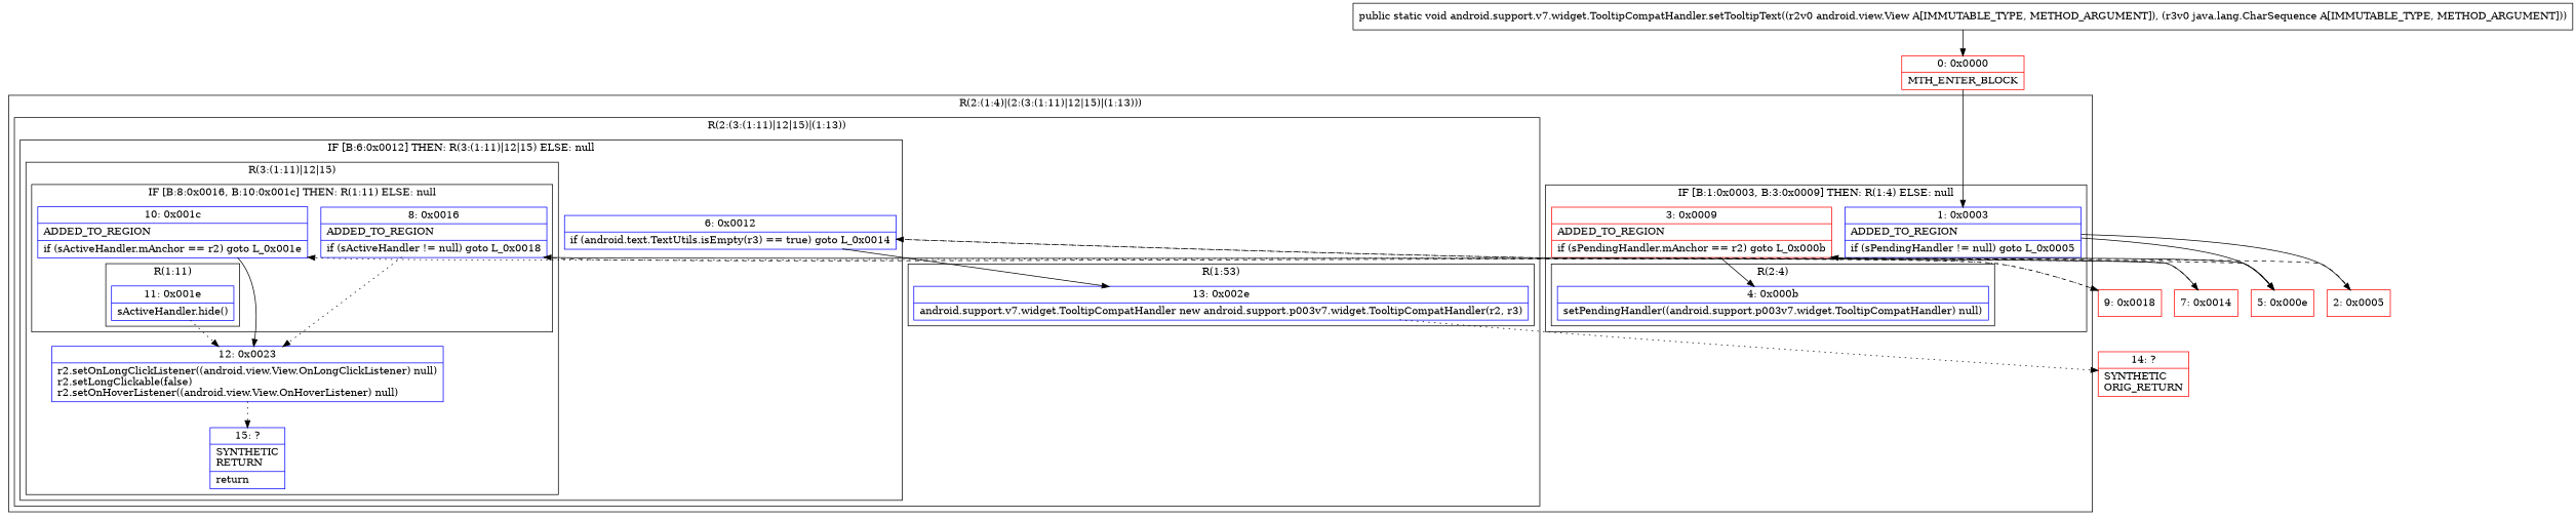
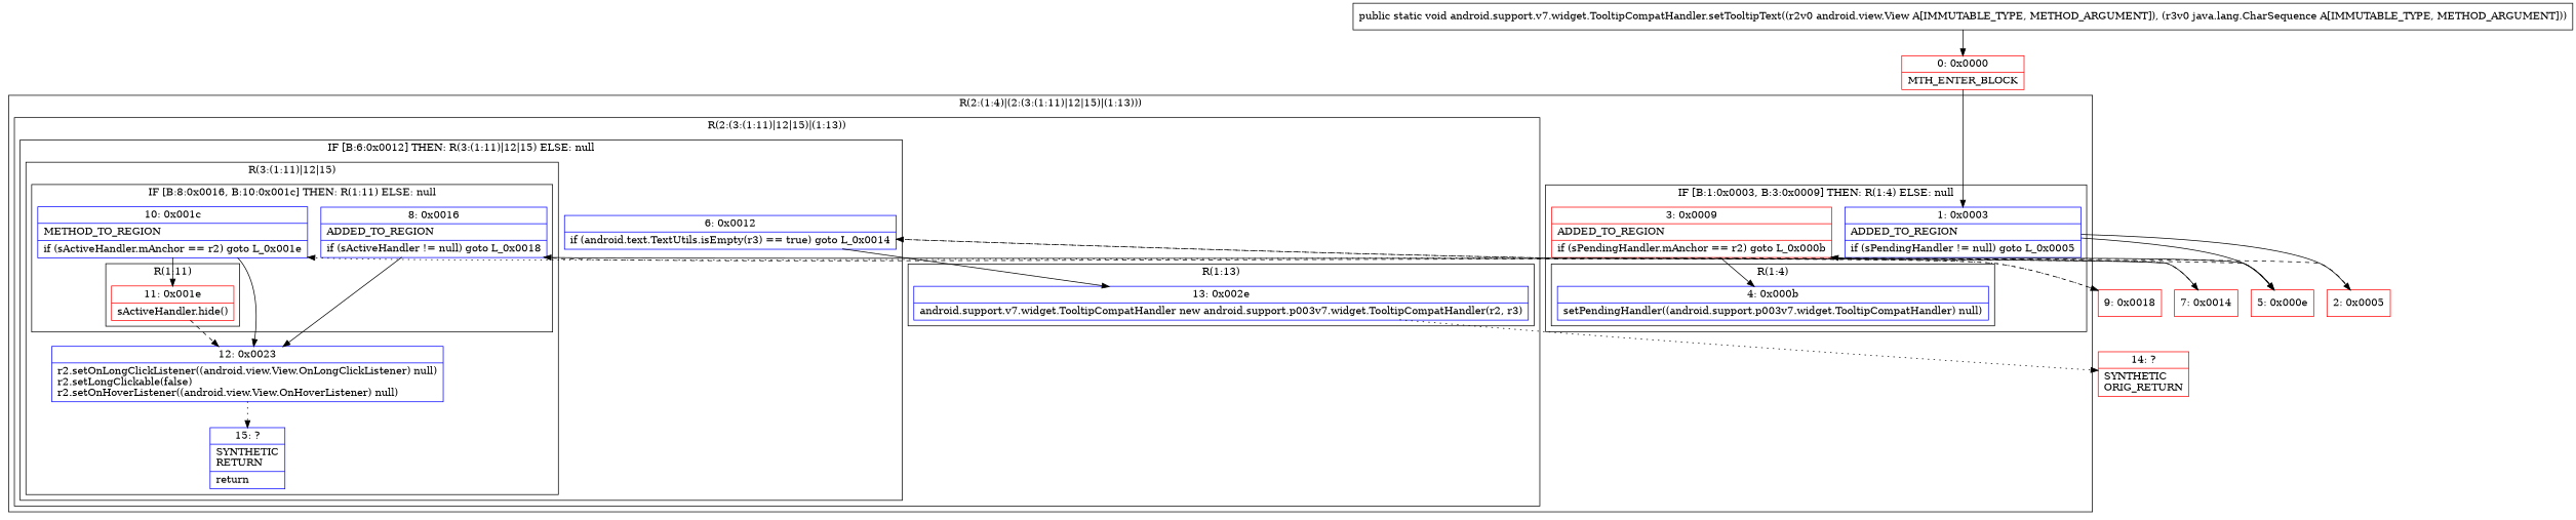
  digraph {
    node [color=blue shape=record]
    edge [style=solid]
    n1 [label="{4\:\ 0x000b|setPendingHandler((android.support.p003v7.widget.TooltipCompatHandler) null)\l}"]
    n2 [label="{1\:\ 0x0003|ADDED_TO_REGION\l|if (sPendingHandler != null) goto L_0x0005\l}"]
    n3 [color=red label="{3\:\ 0x0009|ADDED_TO_REGION\l|if (sPendingHandler.mAnchor == r2) goto L_0x000b\l}"]
-   n4 [label="{11\:\ 0x001e|sActiveHandler.hide()\l}"]
+   n4 [color=red label="{11\:\ 0x001e|sActiveHandler.hide()\l}"]
    n5 [label="{8\:\ 0x0016|ADDED_TO_REGION\l|if (sActiveHandler != null) goto L_0x0018\l}"]
-   n6 [label="{10\:\ 0x001c|ADDED_TO_REGION\l|if (sActiveHandler.mAnchor == r2) goto L_0x001e\l}"]
+   n6 [label="{10\:\ 0x001c|METHOD_TO_REGION\l|if (sActiveHandler.mAnchor == r2) goto L_0x001e\l}"]
    n7 [label="{12\:\ 0x0023|r2.setOnLongClickListener((android.view.View.OnLongClickListener) null)\lr2.setLongClickable(false)\lr2.setOnHoverListener((android.view.View.OnHoverListener) null)\l}"]
    n8 [label="{15\:\ ?|SYNTHETIC\lRETURN\l|return\l}"]
    n9 [label="{6\:\ 0x0012|if (android.text.TextUtils.isEmpty(r3) == true) goto L_0x0014\l}"]
    n10 [label="{13\:\ 0x002e|android.support.v7.widget.TooltipCompatHandler new android.support.p003v7.widget.TooltipCompatHandler(r2, r3)\l}"]
    n11 [color=red label="{2\:\ 0x0005}"]
    n12 [color=red label="{5\:\ 0x000e}"]
    n13 [color=red label="{9\:\ 0x0018}"]
    n14 [color=red label="{7\:\ 0x0014}"]
    n15 [color=red label="{14\:\ ?|SYNTHETIC\lORIG_RETURN\l}"]
    n16 [color=red label="{0\:\ 0x0000|MTH_ENTER_BLOCK\l}"]
    n17 [label="{public static void android.support.v7.widget.TooltipCompatHandler.setTooltipText((r2v0 android.view.View A[IMMUTABLE_TYPE, METHOD_ARGUMENT]), (r3v0 java.lang.CharSequence A[IMMUTABLE_TYPE, METHOD_ARGUMENT])) }" color=""]
    subgraph cluster_1 {
      label="R(2:(1:4)|(2:(3:(1:11)|12|15)|(1:13)))"
      subgraph cluster_2 {
        label="IF [B:1:0x0003, B:3:0x0009] THEN: R(1:4) ELSE: null"
        n2
        n3
        subgraph cluster_3 {
-         label="R(2:4)"
+         label="R(1:4)"
          n1
        }
      }
      subgraph cluster_4 {
        label="R(2:(3:(1:11)|12|15)|(1:13))"
        subgraph cluster_5 {
          label="IF [B:6:0x0012] THEN: R(3:(1:11)|12|15) ELSE: null"
          n9
          subgraph cluster_6 {
            label="R(3:(1:11)|12|15)"
            n7
            n8
            subgraph cluster_7 {
              label="IF [B:8:0x0016, B:10:0x001c] THEN: R(1:11) ELSE: null"
              n5
              n6
              subgraph cluster_8 {
                label="R(1:11)"
                n4
              }
            }
          }
        }
        subgraph cluster_9 {
-         label="R(1:53)"
+         label="R(1:13)"
          n10
        }
      }
    }
    n2 -> n11
    n2 -> n12
    n3 -> n1
    n3 -> n12
-   n4 -> n7 [style=dotted]
-   n5 -> n7 [style=dotted]
+   n4 -> n7 [style=dashed]
+   n5 -> n7
    n5 -> n13 [style=dashed]
+   n6 -> n4
    n6 -> n7
    n7 -> n8 [style=dotted]
    n9 -> n10
    n9 -> n14 [style=dashed]
    n10 -> n15 [style=dotted]
    n11 -> n3 [style=dashed]
    n12 -> n9 [style=dashed]
    n13 -> n6 [style=dotted]
    n14 -> n5
    n16 -> n2
    n17 -> n16
  }
